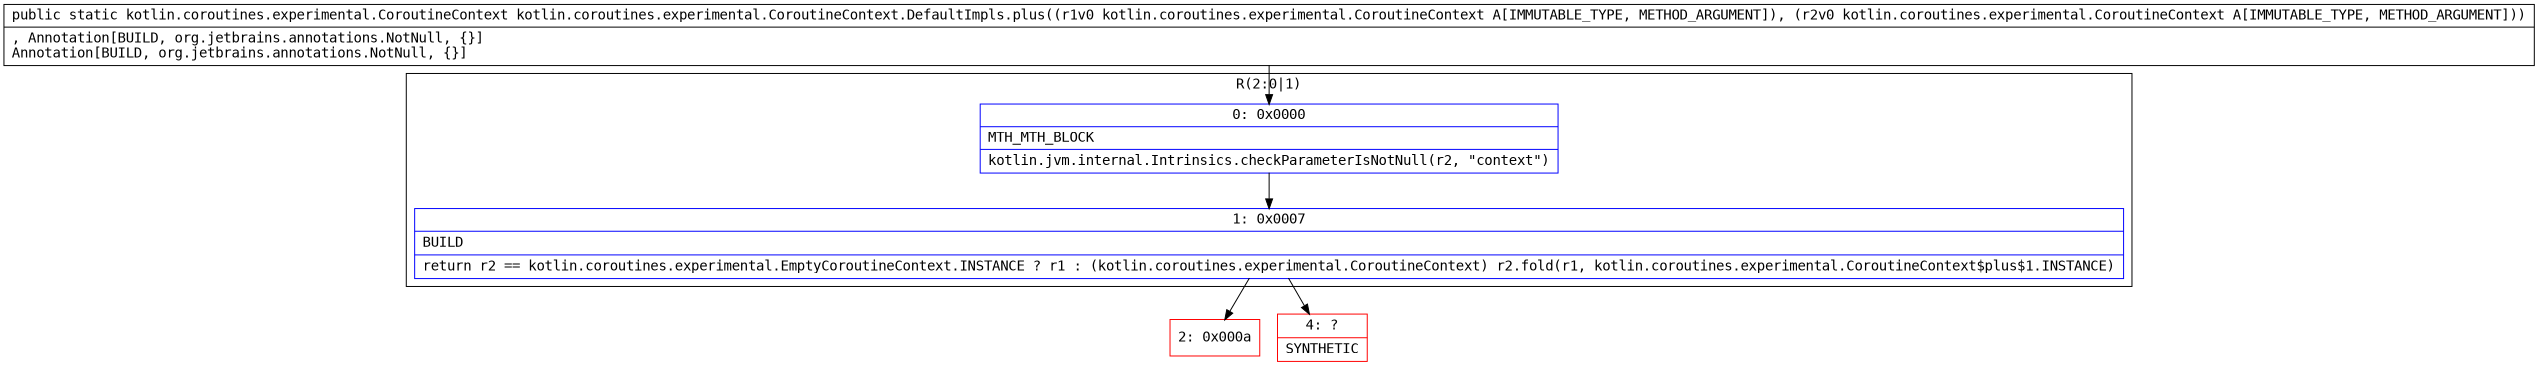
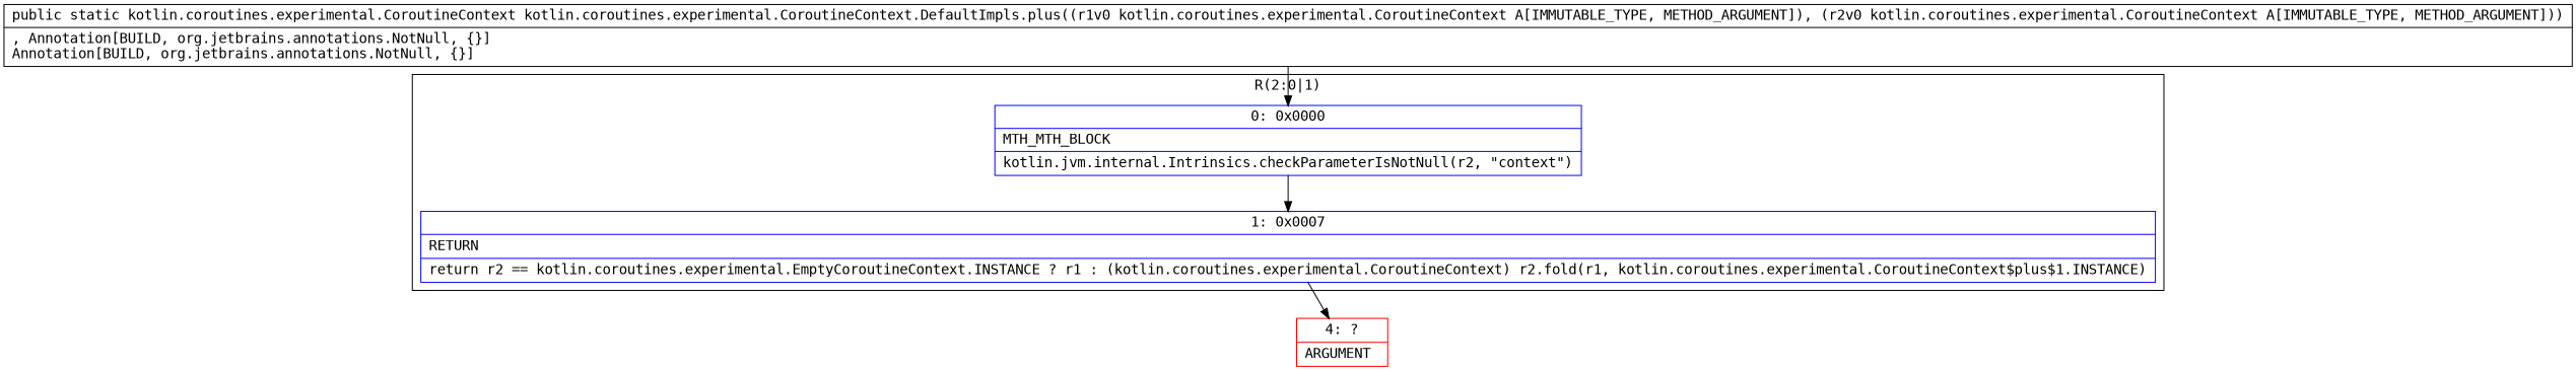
  digraph {
    fontname="DejaVu Sans Mono"
    node [color=blue fontname="DejaVu Sans Mono" shape=record]
    edge [fontname="DejaVu Sans Mono"]
    n1 [label="{0\:\ 0x0000|MTH_MTH_BLOCK\l|kotlin.jvm.internal.Intrinsics.checkParameterIsNotNull(r2, \"context\")\l}"]
-   n2 [label="{1\:\ 0x0007|BUILD\l|return r2 == kotlin.coroutines.experimental.EmptyCoroutineContext.INSTANCE ? r1 : (kotlin.coroutines.experimental.CoroutineContext) r2.fold(r1, kotlin.coroutines.experimental.CoroutineContext$plus$1.INSTANCE)\l}"]
-   n3 [color=red label="{2\:\ 0x000a}"]
-   n4 [color=red label="{4\:\ ?|SYNTHETIC\l}"]
+   n2 [label="{1\:\ 0x0007|RETURN\l|return r2 == kotlin.coroutines.experimental.EmptyCoroutineContext.INSTANCE ? r1 : (kotlin.coroutines.experimental.CoroutineContext) r2.fold(r1, kotlin.coroutines.experimental.CoroutineContext$plus$1.INSTANCE)\l}"]
+   n4 [color=red label="{4\:\ ?|ARGUMENT\l}"]
    n5 [label="{public static kotlin.coroutines.experimental.CoroutineContext kotlin.coroutines.experimental.CoroutineContext.DefaultImpls.plus((r1v0 kotlin.coroutines.experimental.CoroutineContext A[IMMUTABLE_TYPE, METHOD_ARGUMENT]), (r2v0 kotlin.coroutines.experimental.CoroutineContext A[IMMUTABLE_TYPE, METHOD_ARGUMENT]))  | , Annotation[BUILD, org.jetbrains.annotations.NotNull, \{\}]\lAnnotation[BUILD, org.jetbrains.annotations.NotNull, \{\}]\l}" color=""]
    subgraph cluster_1 {
      label="R(2:0|1)"
      n1
      n2
    }
    n1 -> n2
-   n2 -> n3
    n2 -> n4
    n5 -> n1
  }
